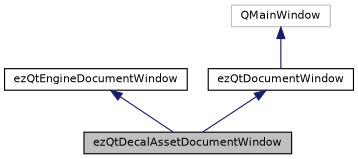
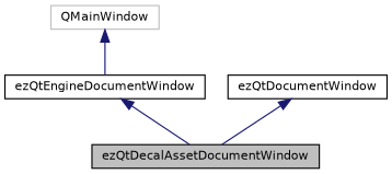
  digraph {
    node [color=black fillcolor=white fontname=Helvetica fontsize=10 shape=record style=filled]
    edge [color=midnightblue dir=back fontname=Helvetica fontsize=10 labelfontname=Helvetica labelfontsize=10 style=solid]
    n1 [fillcolor=grey75 fontcolor=black height=0.2 label=ezQtDecalAssetDocumentWindow width=0.4]
    n2 [height=0.2 label=ezQtEngineDocumentWindow width=0.4]
    n3 [height=0.2 label=ezQtDocumentWindow width=0.4]
    n4 [color=grey75 height=0.2 label=QMainWindow width=0.4]
    n2 -> n1
    n3 -> n1
-   n4 -> n3
+   n4 -> n2
  }
